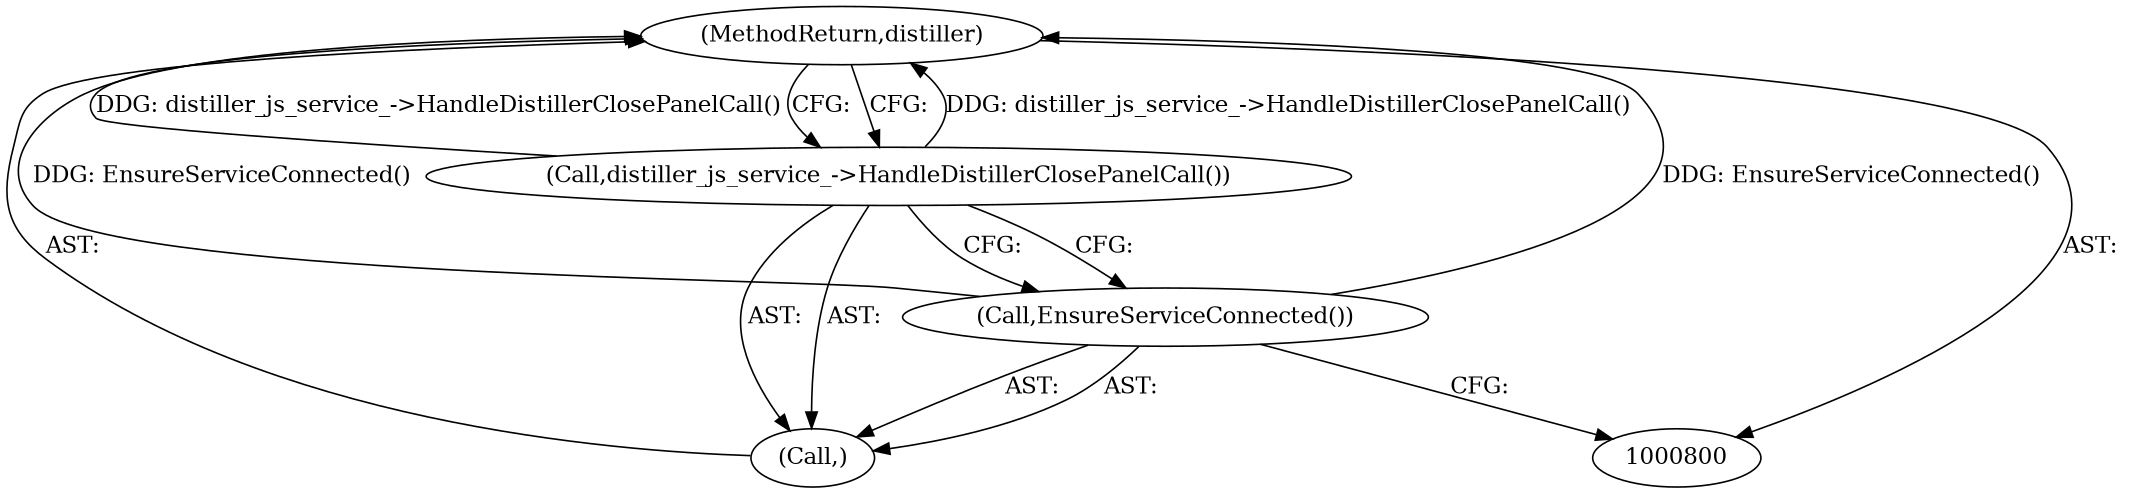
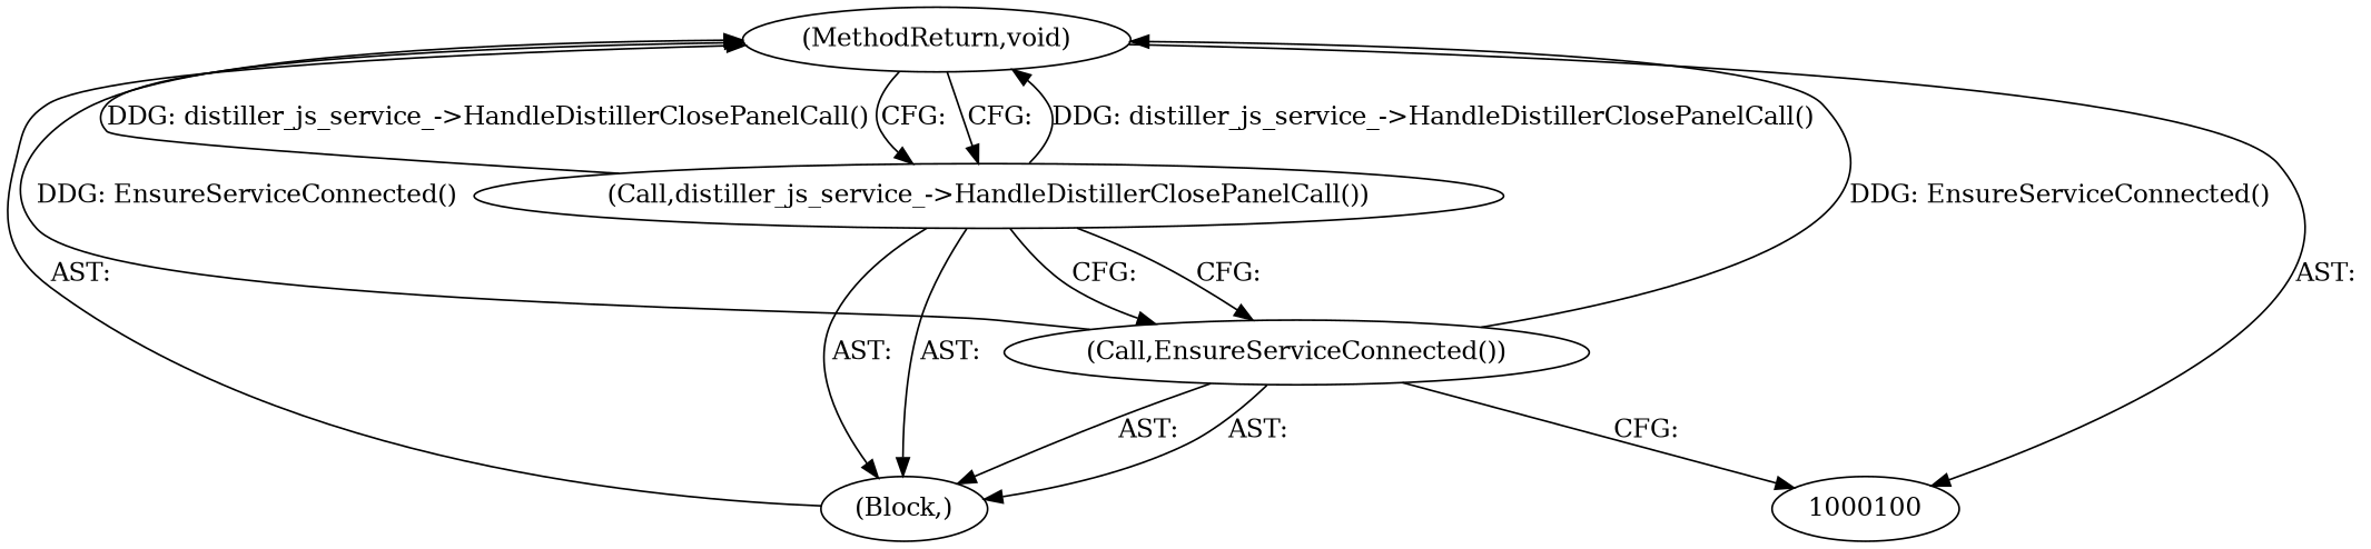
  digraph {
-   n1 [label="(MethodReturn,distiller)"]
+   n1 [label="(MethodReturn,void)"]
    n2 [label="(Call,distiller_js_service_->HandleDistillerClosePanelCall())"]
-   1000100 [label=1000800]
-   n4 [label="(Call,)"]
+   1000100
+   n4 [label="(Block,)"]
    n5 [label="(Call,EnsureServiceConnected())"]
    n1 -> n2 [label="CFG: "]
    n1 -> n2 [label="CFG: "]
    n1 -> 1000100 [label="AST: "]
    n2 -> n1 [label="DDG: distiller_js_service_->HandleDistillerClosePanelCall()"]
    n2 -> n1 [label="DDG: distiller_js_service_->HandleDistillerClosePanelCall()"]
    n2 -> n4 [label="AST: "]
    n2 -> n4 [label="AST: "]
    n2 -> n5 [label="CFG: "]
    n2 -> n5 [label="CFG: "]
    n4 -> n1 [label="AST: "]
    n5 -> n1 [label="DDG: EnsureServiceConnected()"]
    n5 -> n1 [label="DDG: EnsureServiceConnected()"]
    n5 -> 1000100 [label="CFG: "]
    n5 -> n4 [label="AST: "]
    n5 -> n4 [label="AST: "]
  }
